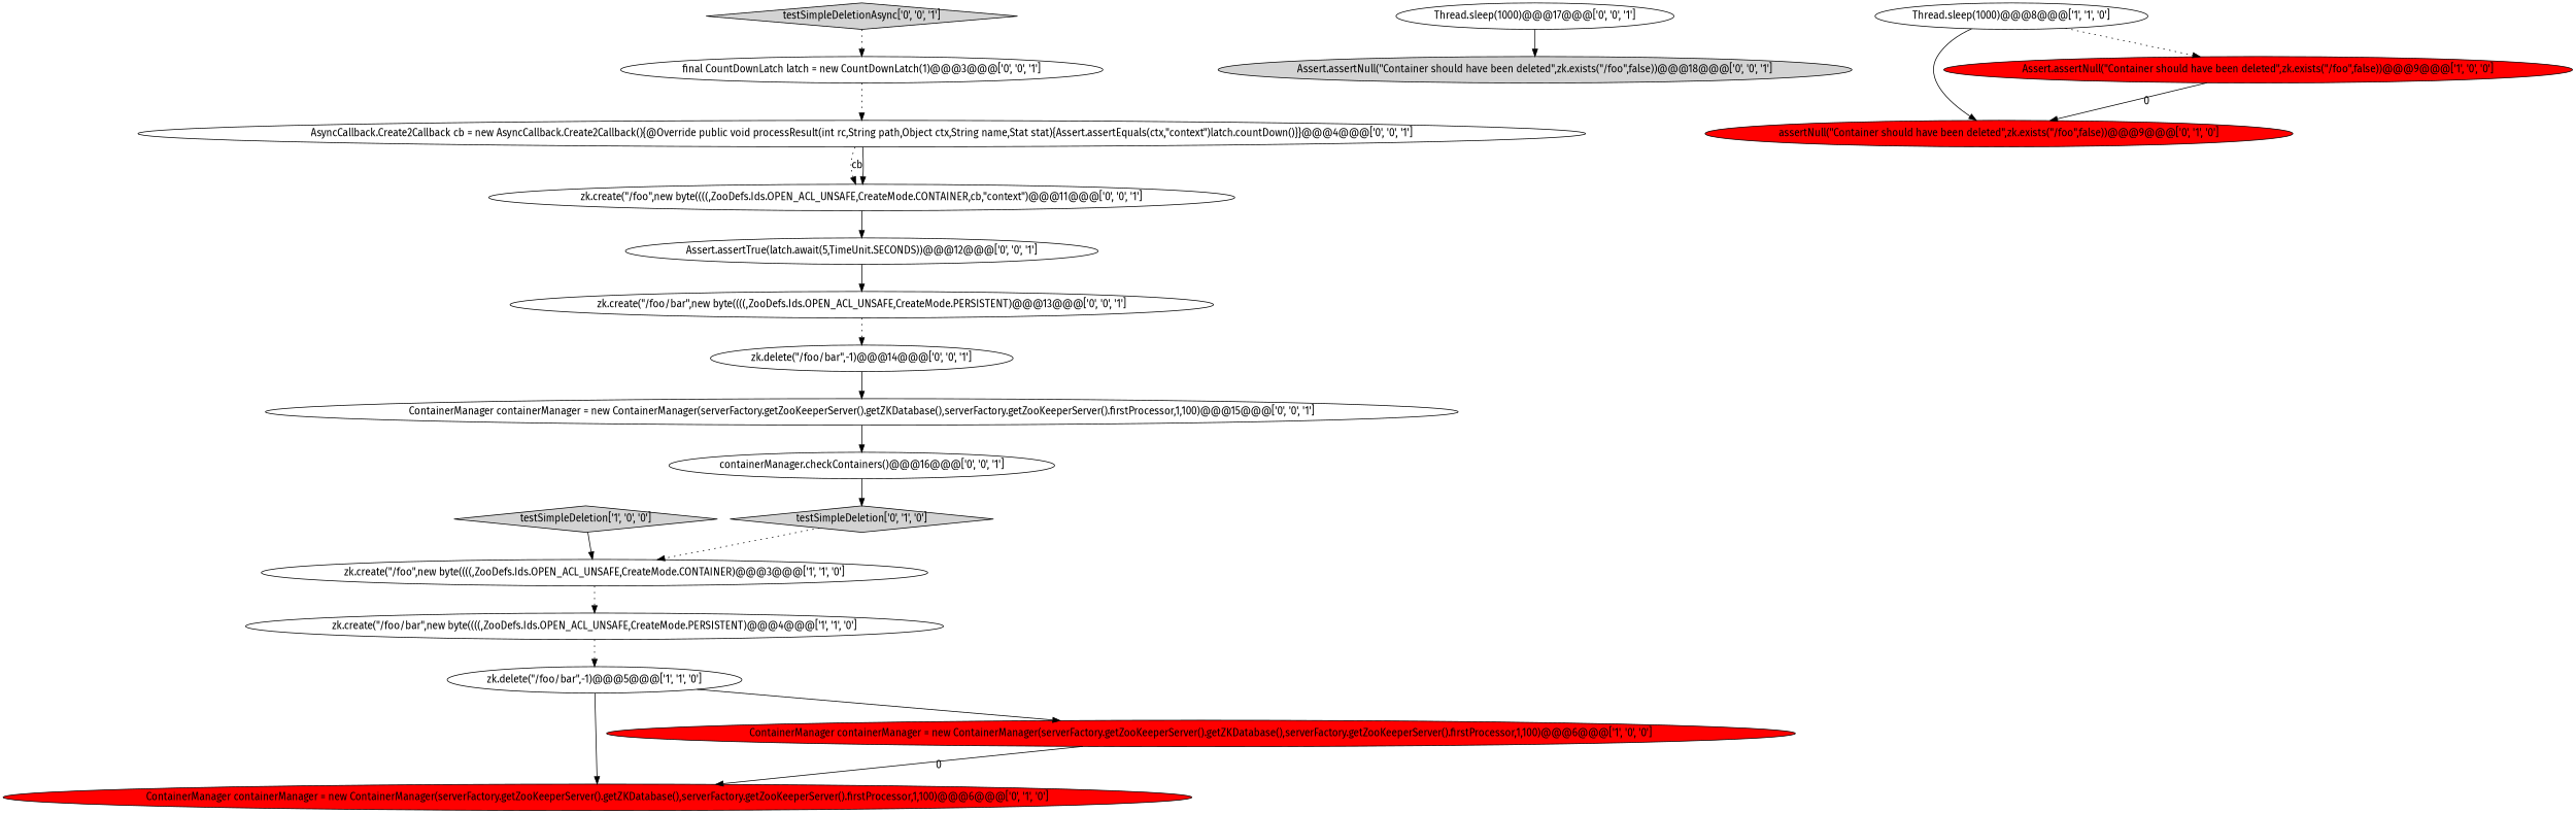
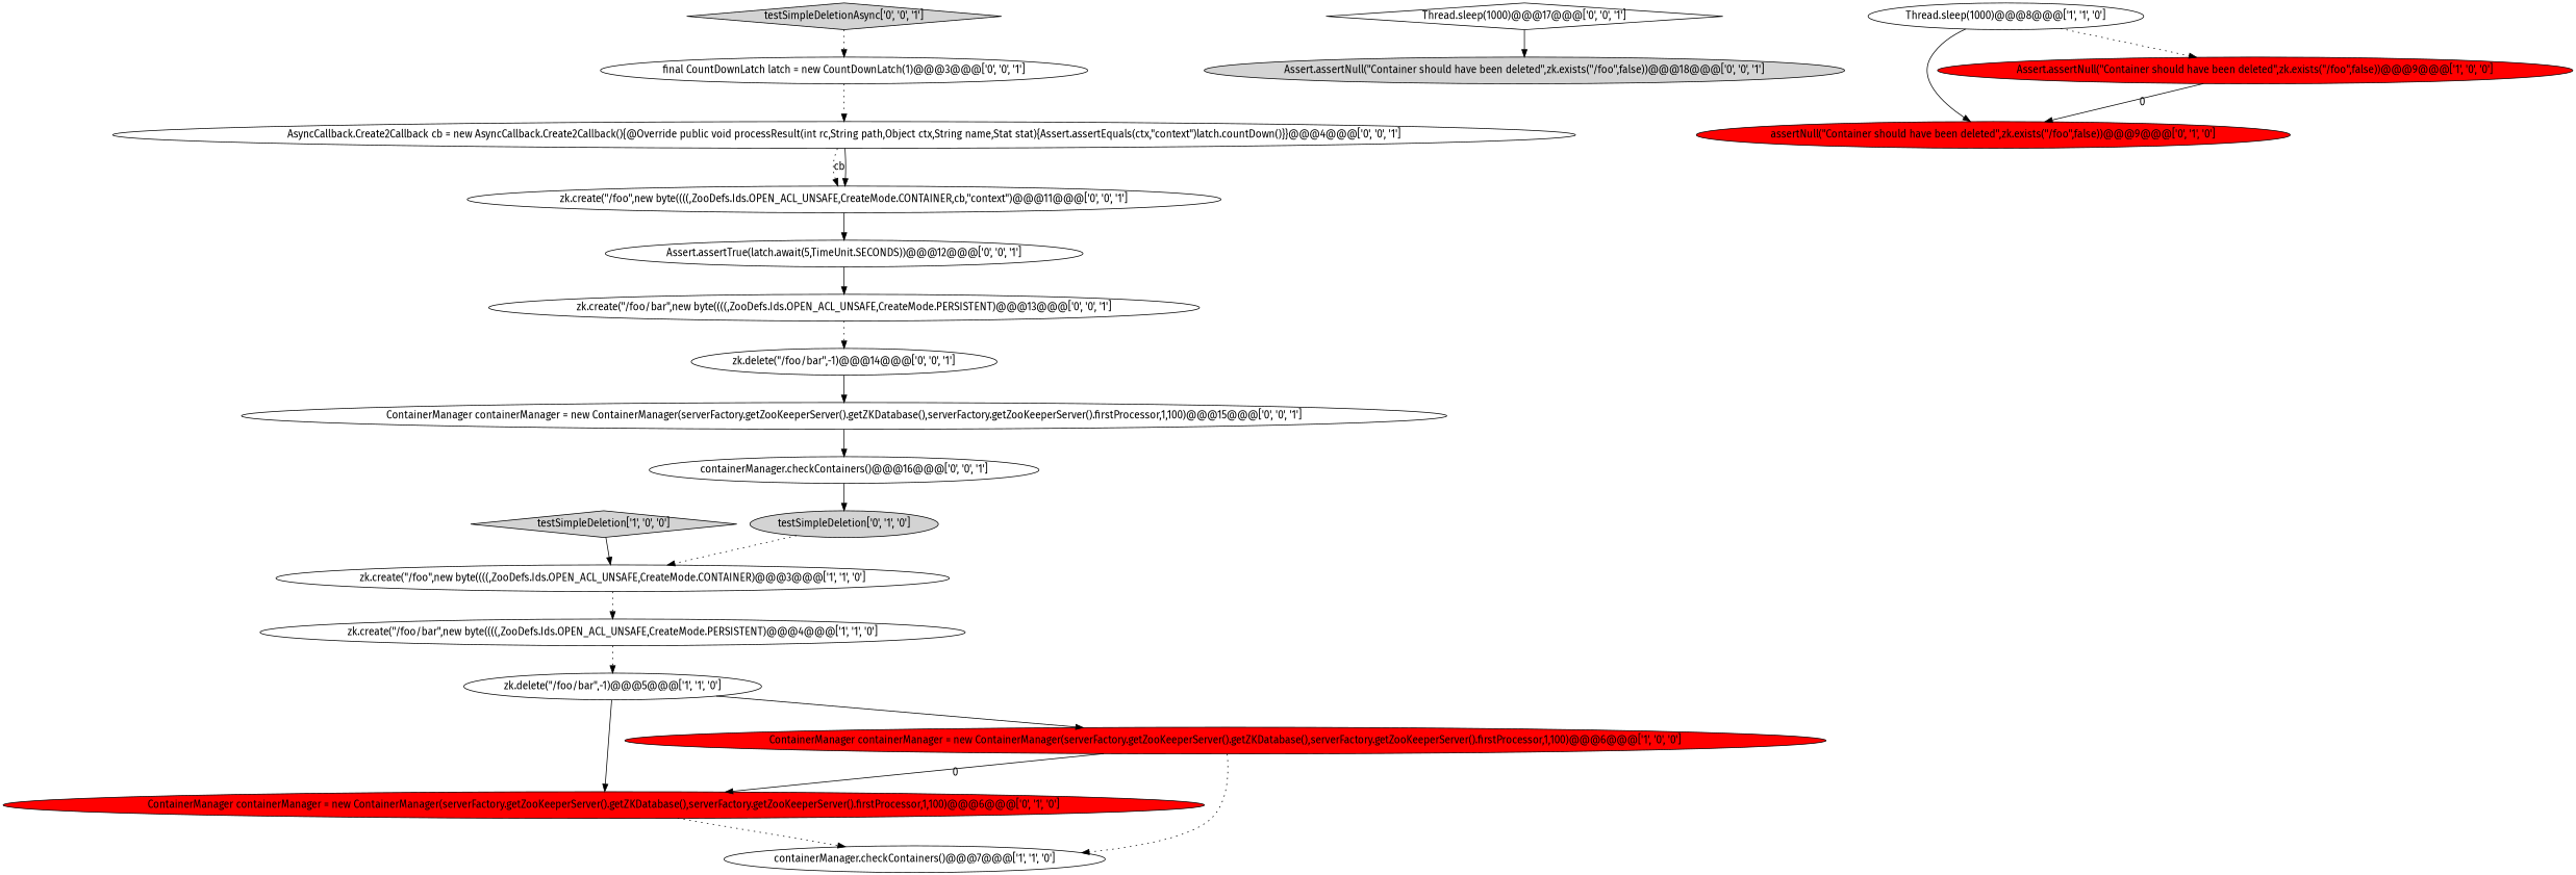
  digraph {
    fontname="Fira Sans"
    node [fillcolor=white fontname="Fira Sans" shape=ellipse style=filled]
    edge [fontname="Fira Sans" style=solid]
    n1 [label="Assert.assertTrue(latch.await(5,TimeUnit.SECONDS))@@@12@@@['0', '0', '1']"]
    n2 [label="zk.create(\"/foo/bar\",new byte((((,ZooDefs.Ids.OPEN_ACL_UNSAFE,CreateMode.PERSISTENT)@@@13@@@['0', '0', '1']"]
    n3 [label="zk.delete(\"/foo/bar\",-1)@@@14@@@['0', '0', '1']"]
-   n4 [label="Thread.sleep(1000)@@@17@@@['0', '0', '1']"]
+   n4 [label="Thread.sleep(1000)@@@17@@@['0', '0', '1']" shape=diamond]
    n5 [fillcolor=lightgray label="Assert.assertNull(\"Container should have been deleted\",zk.exists(\"/foo\",false))@@@18@@@['0', '0', '1']"]
    n6 [label="AsyncCallback.Create2Callback cb = new AsyncCallback.Create2Callback(){@Override public void processResult(int rc,String path,Object ctx,String name,Stat stat){Assert.assertEquals(ctx,\"context\")latch.countDown()}}@@@4@@@['0', '0', '1']"]
    n7 [label="zk.create(\"/foo\",new byte((((,ZooDefs.Ids.OPEN_ACL_UNSAFE,CreateMode.CONTAINER,cb,\"context\")@@@11@@@['0', '0', '1']"]
    n8 [label="final CountDownLatch latch = new CountDownLatch(1)@@@3@@@['0', '0', '1']"]
-   n9 [fillcolor=lightgray label="testSimpleDeletion['0', '1', '0']" shape=diamond]
+   n9 [fillcolor=lightgray label="testSimpleDeletion['0', '1', '0']"]
    n10 [label="zk.create(\"/foo\",new byte((((,ZooDefs.Ids.OPEN_ACL_UNSAFE,CreateMode.CONTAINER)@@@3@@@['1', '1', '0']"]
    n11 [label="zk.create(\"/foo/bar\",new byte((((,ZooDefs.Ids.OPEN_ACL_UNSAFE,CreateMode.PERSISTENT)@@@4@@@['1', '1', '0']"]
    n12 [fillcolor=red label="ContainerManager containerManager = new ContainerManager(serverFactory.getZooKeeperServer().getZKDatabase(),serverFactory.getZooKeeperServer().firstProcessor,1,100)@@@6@@@['0', '1', '0']"]
+   n13 [label="containerManager.checkContainers()@@@7@@@['1', '1', '0']"]
    n14 [label="zk.delete(\"/foo/bar\",-1)@@@5@@@['1', '1', '0']"]
    n15 [fillcolor=red label="ContainerManager containerManager = new ContainerManager(serverFactory.getZooKeeperServer().getZKDatabase(),serverFactory.getZooKeeperServer().firstProcessor,1,100)@@@6@@@['1', '0', '0']"]
    n16 [fillcolor=red label="assertNull(\"Container should have been deleted\",zk.exists(\"/foo\",false))@@@9@@@['0', '1', '0']"]
    n17 [label="ContainerManager containerManager = new ContainerManager(serverFactory.getZooKeeperServer().getZKDatabase(),serverFactory.getZooKeeperServer().firstProcessor,1,100)@@@15@@@['0', '0', '1']"]
    n18 [label="containerManager.checkContainers()@@@16@@@['0', '0', '1']"]
    n19 [label="Thread.sleep(1000)@@@8@@@['1', '1', '0']"]
    n20 [fillcolor=red label="Assert.assertNull(\"Container should have been deleted\",zk.exists(\"/foo\",false))@@@9@@@['1', '0', '0']"]
    n21 [fillcolor=lightgray label="testSimpleDeletionAsync['0', '0', '1']" shape=diamond]
    n22 [fillcolor=lightgray label="testSimpleDeletion['1', '0', '0']" shape=diamond]
    n1 -> n2
    n2 -> n3 [style=dotted]
    n3 -> n17
    n4 -> n5
    n6 -> n7 [label=cb style=dotted]
    n6 -> n7
    n7 -> n1
    n8 -> n6 [style=dotted]
    n9 -> n10 [style=dotted]
    n10 -> n11 [style=dotted]
    n11 -> n14 [style=dotted]
+   n12 -> n13 [style=dotted]
    n14 -> n12
    n14 -> n15
    n15 -> n12 [label=0]
+   n15 -> n13 [style=dotted]
    n17 -> n18
    n18 -> n9
    n19 -> n16
    n19 -> n20 [style=dotted]
    n20 -> n16 [label=0]
    n21 -> n8 [style=dotted]
    n22 -> n10
  }
